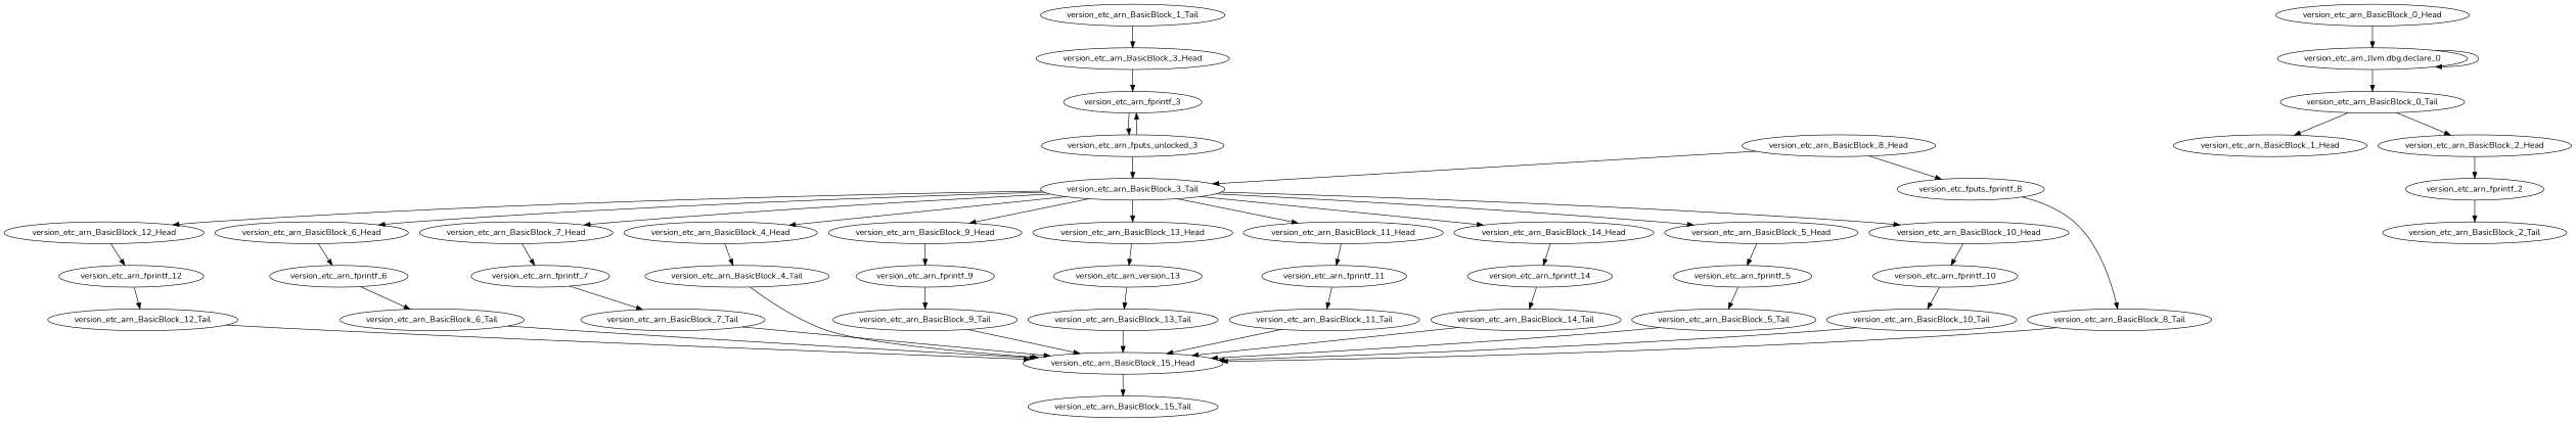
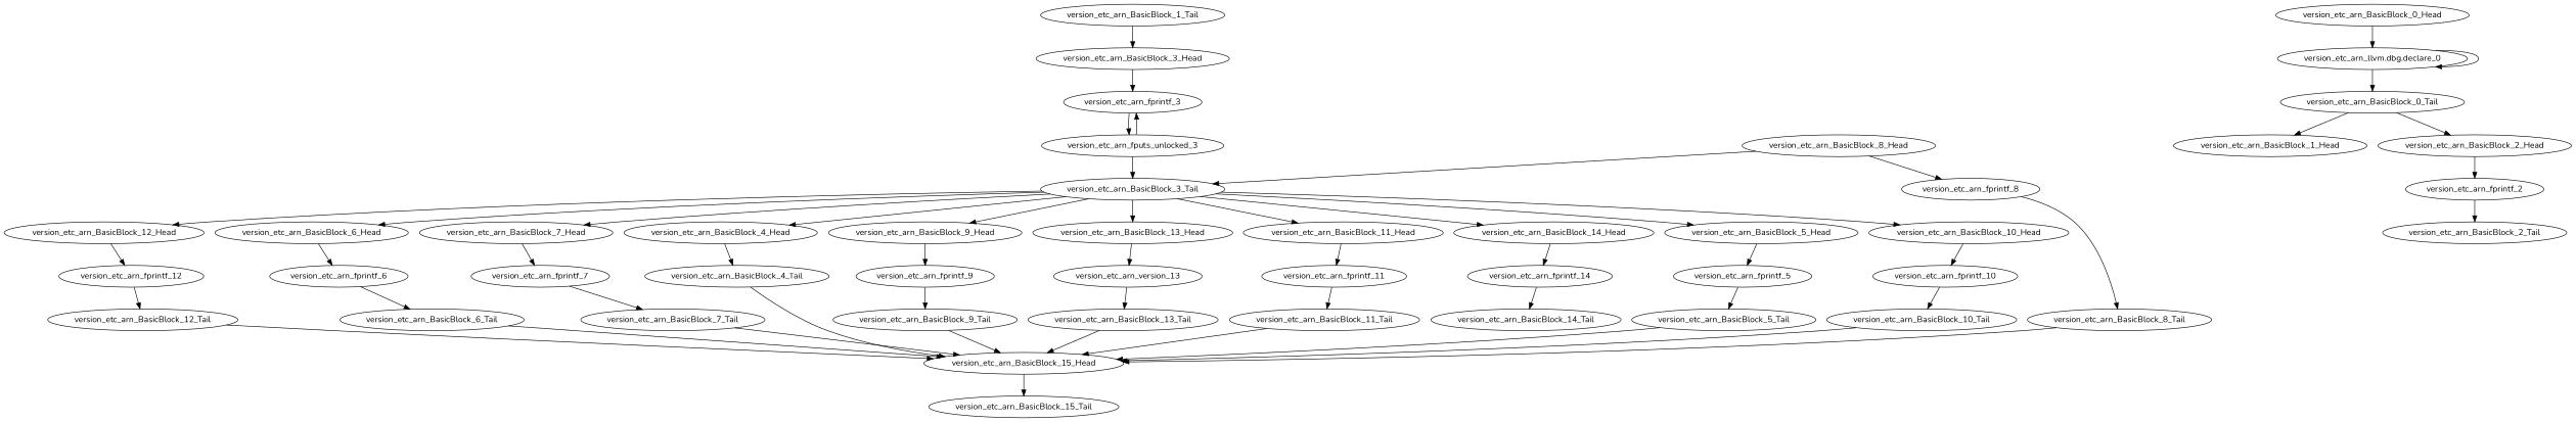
  digraph {
    fontname=Nunito
    node [fontname=Nunito]
    edge [fontname=Nunito]
    version_etc_arn_BasicBlock_1_Tail
    version_etc_arn_BasicBlock_3_Head
    version_etc_arn_fprintf_5
    version_etc_arn_BasicBlock_5_Tail
    version_etc_arn_BasicBlock_15_Head
    version_etc_arn_BasicBlock_15_Tail
    version_etc_arn_BasicBlock_4_Tail
    version_etc_arn_BasicBlock_11_Tail
    version_etc_arn_BasicBlock_12_Head
    version_etc_arn_fprintf_12
    version_etc_arn_BasicBlock_12_Tail
    version_etc_arn_BasicBlock_6_Head
    version_etc_arn_fprintf_6
    version_etc_arn_BasicBlock_6_Tail
    version_etc_arn_fprintf_3
    version_etc_arn_fputs_unlocked_3
    version_etc_arn_BasicBlock_3_Tail
    version_etc_arn_BasicBlock_0_Head
    "version_etc_arn_llvm.dbg.declare_0"
    version_etc_arn_BasicBlock_0_Tail
    version_etc_arn_BasicBlock_1_Head
    version_etc_arn_BasicBlock_2_Head
    version_etc_arn_fprintf_2
    version_etc_arn_BasicBlock_2_Tail
    version_etc_arn_BasicBlock_10_Tail
    version_etc_arn_BasicBlock_8_Head
-   version_etc_arn_fprintf_8 [label=version_etc_fputs_fprintf_8]
+   version_etc_arn_fprintf_8
    version_etc_arn_BasicBlock_8_Tail
    version_etc_arn_BasicBlock_7_Head
    version_etc_arn_fprintf_7
    version_etc_arn_BasicBlock_7_Tail
    version_etc_arn_BasicBlock_4_Head
    version_etc_arn_BasicBlock_9_Head
    version_etc_arn_BasicBlock_13_Head
    version_etc_arn_BasicBlock_11_Head
    version_etc_arn_BasicBlock_14_Head
    version_etc_arn_BasicBlock_5_Head
    version_etc_arn_BasicBlock_10_Head
    version_etc_arn_fprintf_9
    version_etc_arn_BasicBlock_9_Tail
    n41 [label=version_etc_arn_version_13]
    version_etc_arn_fprintf_11
    version_etc_arn_fprintf_14
    version_etc_arn_fprintf_10
    version_etc_arn_BasicBlock_13_Tail
    version_etc_arn_BasicBlock_14_Tail
    version_etc_arn_BasicBlock_1_Tail -> version_etc_arn_BasicBlock_3_Head
    version_etc_arn_BasicBlock_3_Head -> version_etc_arn_fprintf_3
    version_etc_arn_fprintf_5 -> version_etc_arn_BasicBlock_5_Tail
    version_etc_arn_BasicBlock_5_Tail -> version_etc_arn_BasicBlock_15_Head
    version_etc_arn_BasicBlock_15_Head -> version_etc_arn_BasicBlock_15_Tail
    version_etc_arn_BasicBlock_4_Tail -> version_etc_arn_BasicBlock_15_Head
    version_etc_arn_BasicBlock_11_Tail -> version_etc_arn_BasicBlock_15_Head
    version_etc_arn_BasicBlock_12_Head -> version_etc_arn_fprintf_12
    version_etc_arn_fprintf_12 -> version_etc_arn_BasicBlock_12_Tail
    version_etc_arn_BasicBlock_12_Tail -> version_etc_arn_BasicBlock_15_Head
    version_etc_arn_BasicBlock_6_Head -> version_etc_arn_fprintf_6
    version_etc_arn_fprintf_6 -> version_etc_arn_BasicBlock_6_Tail
    version_etc_arn_BasicBlock_6_Tail -> version_etc_arn_BasicBlock_15_Head
    version_etc_arn_fprintf_3 -> version_etc_arn_fputs_unlocked_3
    version_etc_arn_fputs_unlocked_3 -> version_etc_arn_fprintf_3
    version_etc_arn_fputs_unlocked_3 -> version_etc_arn_BasicBlock_3_Tail
    version_etc_arn_BasicBlock_3_Tail -> version_etc_arn_BasicBlock_12_Head
    version_etc_arn_BasicBlock_3_Tail -> version_etc_arn_BasicBlock_6_Head
    version_etc_arn_BasicBlock_3_Tail -> version_etc_arn_BasicBlock_7_Head
    version_etc_arn_BasicBlock_3_Tail -> version_etc_arn_BasicBlock_4_Head
    version_etc_arn_BasicBlock_3_Tail -> version_etc_arn_BasicBlock_9_Head
    version_etc_arn_BasicBlock_3_Tail -> version_etc_arn_BasicBlock_13_Head
    version_etc_arn_BasicBlock_3_Tail -> version_etc_arn_BasicBlock_11_Head
    version_etc_arn_BasicBlock_3_Tail -> version_etc_arn_BasicBlock_14_Head
    version_etc_arn_BasicBlock_3_Tail -> version_etc_arn_BasicBlock_5_Head
    version_etc_arn_BasicBlock_3_Tail -> version_etc_arn_BasicBlock_10_Head
    version_etc_arn_BasicBlock_0_Head -> "version_etc_arn_llvm.dbg.declare_0"
    "version_etc_arn_llvm.dbg.declare_0" -> "version_etc_arn_llvm.dbg.declare_0"
    "version_etc_arn_llvm.dbg.declare_0" -> version_etc_arn_BasicBlock_0_Tail
    version_etc_arn_BasicBlock_0_Tail -> version_etc_arn_BasicBlock_1_Head
    version_etc_arn_BasicBlock_0_Tail -> version_etc_arn_BasicBlock_2_Head
    version_etc_arn_BasicBlock_2_Head -> version_etc_arn_fprintf_2
    version_etc_arn_fprintf_2 -> version_etc_arn_BasicBlock_2_Tail
    version_etc_arn_BasicBlock_10_Tail -> version_etc_arn_BasicBlock_15_Head
    version_etc_arn_BasicBlock_8_Head -> version_etc_arn_BasicBlock_3_Tail
    version_etc_arn_BasicBlock_8_Head -> version_etc_arn_fprintf_8
    version_etc_arn_fprintf_8 -> version_etc_arn_BasicBlock_8_Tail
    version_etc_arn_BasicBlock_8_Tail -> version_etc_arn_BasicBlock_15_Head
    version_etc_arn_BasicBlock_7_Head -> version_etc_arn_fprintf_7
    version_etc_arn_fprintf_7 -> version_etc_arn_BasicBlock_7_Tail
    version_etc_arn_BasicBlock_7_Tail -> version_etc_arn_BasicBlock_15_Head
    version_etc_arn_BasicBlock_4_Head -> version_etc_arn_BasicBlock_4_Tail
    version_etc_arn_BasicBlock_9_Head -> version_etc_arn_fprintf_9
    version_etc_arn_BasicBlock_13_Head -> n41
    version_etc_arn_BasicBlock_11_Head -> version_etc_arn_fprintf_11
    version_etc_arn_BasicBlock_14_Head -> version_etc_arn_fprintf_14
    version_etc_arn_BasicBlock_5_Head -> version_etc_arn_fprintf_5
    version_etc_arn_BasicBlock_10_Head -> version_etc_arn_fprintf_10
    version_etc_arn_fprintf_9 -> version_etc_arn_BasicBlock_9_Tail
    version_etc_arn_BasicBlock_9_Tail -> version_etc_arn_BasicBlock_15_Head
    n41 -> version_etc_arn_BasicBlock_13_Tail
    version_etc_arn_fprintf_11 -> version_etc_arn_BasicBlock_11_Tail
    version_etc_arn_fprintf_14 -> version_etc_arn_BasicBlock_14_Tail
    version_etc_arn_fprintf_10 -> version_etc_arn_BasicBlock_10_Tail
    version_etc_arn_BasicBlock_13_Tail -> version_etc_arn_BasicBlock_15_Head
-   version_etc_arn_BasicBlock_14_Tail -> version_etc_arn_BasicBlock_15_Head
  }
